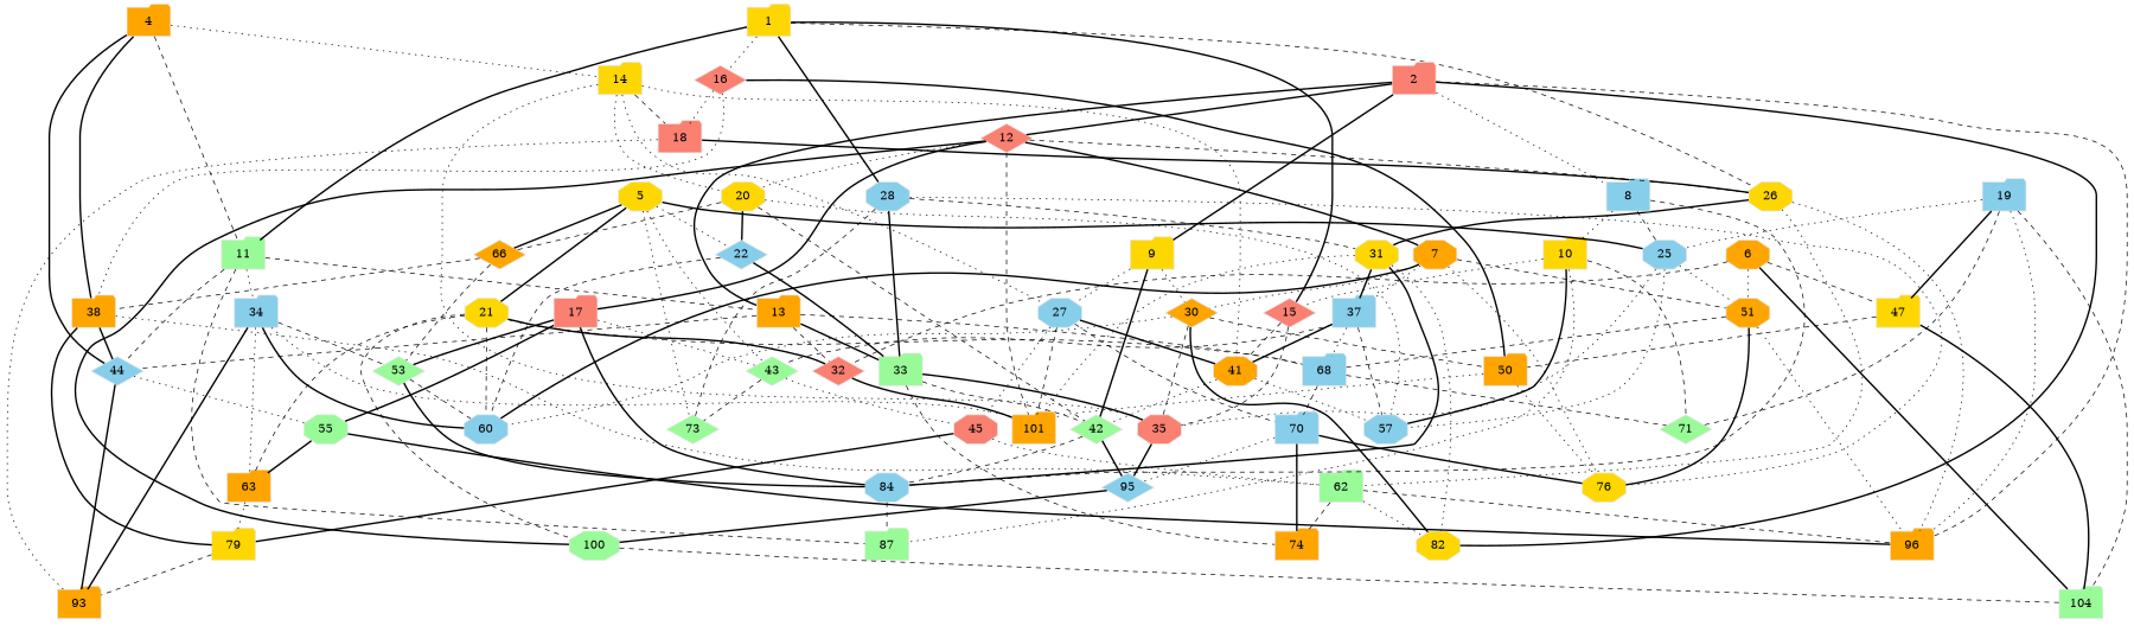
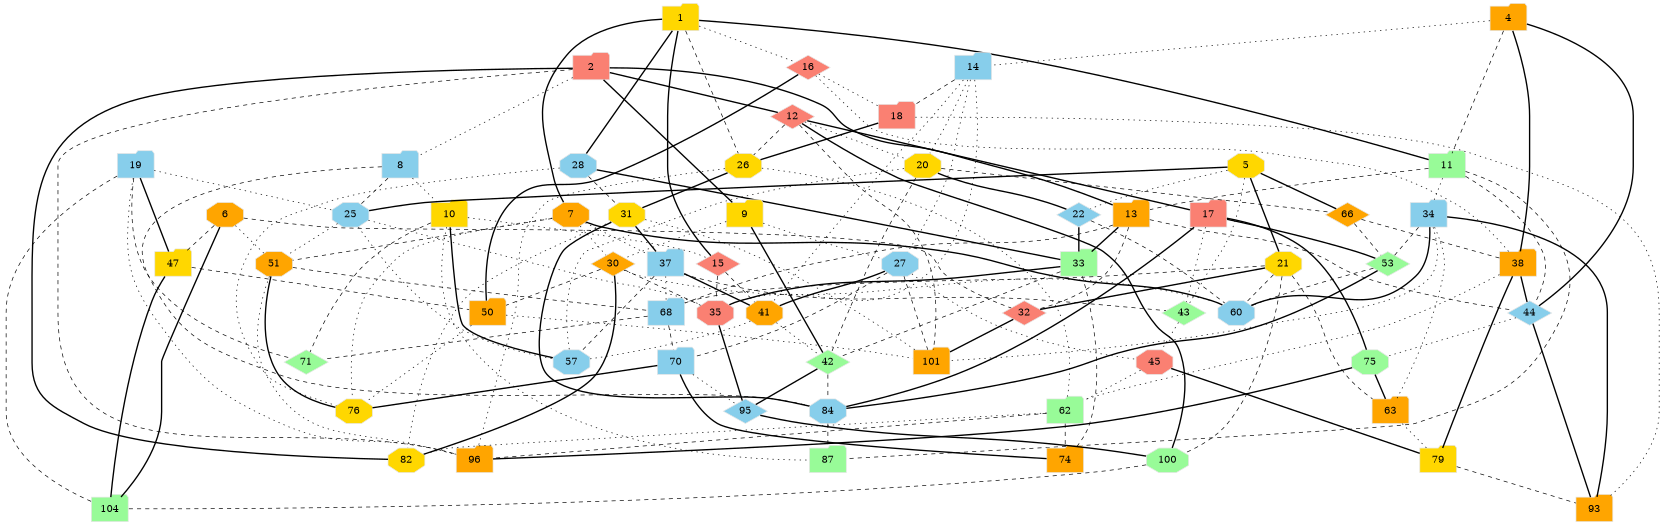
  graph {
    node [color=gray90 fillcolor=skyblue shape=folder style=filled]
    edge [style=bold]
    1 [fillcolor=gold super="+40"]
    7 [fillcolor=orange shape=octagon super="+90"]
    11 [fillcolor=palegreen super="+24"]
    15 [fillcolor=salmon shape=diamond]
    16 [fillcolor=salmon shape=diamond]
    26 [fillcolor=gold shape=octagon super="+94"]
    28 [shape=octagon super="+99"]
    51 [fillcolor=orange shape=octagon super="+52"]
    30 [fillcolor=orange shape=diamond super="+89"]
    37 [super="+83"]
    60 [shape=octagon super="+67"]
    76 [fillcolor=gold shape=octagon super="+81"]
    13 [fillcolor=orange super="+102"]
    44 [shape=diamond super="+61"]
    87 [fillcolor=palegreen]
    34 [super="+46"]
    35 [fillcolor=salmon shape=octagon super="+91"]
    41 [fillcolor=orange shape=octagon super="+69"]
    n19 [fillcolor=orange label=38 super="+49"]
    18 [fillcolor=salmon]
    50 [fillcolor=orange super="+78"]
    96 [fillcolor=orange super="+97"]
    31 [fillcolor=gold shape=octagon super="+66"]
    62 [fillcolor=palegreen super="+80"]
-   73 [fillcolor=palegreen shape=diamond]
    33 [fillcolor=palegreen super="+77"]
    2 [fillcolor=salmon super="+3"]
    8
    9 [fillcolor=gold]
    12 [fillcolor=salmon shape=diamond super="+58"]
    82 [fillcolor=gold shape=octagon]
    25 [shape=octagon super="+59"]
    10 [fillcolor=gold super="+29"]
    84 [shape=octagon super="+85"]
    27 [shape=octagon super="+88"]
    42 [fillcolor=palegreen shape=diamond super="+98"]
    17 [fillcolor=salmon super="+65"]
    20 [fillcolor=gold shape=octagon super="+38"]
    100 [fillcolor=palegreen shape=octagon]
    101 [fillcolor=orange super="+103"]
    32 [fillcolor=salmon shape=diamond]
    68 [super="+72"]
    4 [fillcolor=orange]
-   14 [fillcolor=gold super="+23"]
+   14 [super="+23"]
    79 [fillcolor=gold]
-   55 [fillcolor=palegreen shape=octagon]
+   55 [fillcolor=palegreen shape=octagon label=75]
    93 [fillcolor=orange]
    5 [fillcolor=gold shape=octagon super="+54"]
    21 [fillcolor=gold shape=octagon super="+64"]
    22 [shape=diamond]
    n51 [fillcolor=orange label=66 shape=diamond]
    43 [fillcolor=palegreen shape=diamond super="+48"]
    63 [fillcolor=orange]
    57 [shape=octagon super="+86"]
    53 [fillcolor=palegreen shape=diamond super="+56"]
    45 [fillcolor=salmon shape=octagon]
    6 [fillcolor=orange shape=octagon]
    47 [fillcolor=gold]
    104 [fillcolor=palegreen]
    71 [fillcolor=palegreen shape=diamond]
    70 [super="+92"]
    95 [shape=diamond]
    74 [fillcolor=orange]
    19 [super="+75"]
-   12 -- 7
+   1 -- 7
    1 -- 11
    1 -- 15
    1 -- 16 [style=dotted]
    1 -- 26 [style=dashed]
    1 -- 28
    7 -- 51 [style=dashed]
    7 -- 30 [style=dotted]
    7 -- 37 [style=dotted]
    7 -- 60
    7 -- 76 [style=dotted]
    11 -- 13 [style=dashed]
    11 -- 44 [style=dashed]
    11 -- 87 [style=dashed]
    11 -- 34 [style=dotted]
    15 -- 35 [style=dashed]
    15 -- 41 [style=dashed]
    16 -- n19 [style=dotted]
    16 -- 18 [style=dotted]
    16 -- 50
    26 -- 96 [style=dotted]
    26 -- 31
    26 -- 62 [style=dotted]
    28 -- 76 [style=dotted]
    28 -- 31 [style=dashed]
-   28 -- 73 [style=dashed weight=2]
    28 -- 33
    51 -- 76
    51 -- 96 [style=dotted]
    51 -- 68 [style=dashed]
    30 -- 60 [style=dotted]
    30 -- 35 [style=dashed]
    30 -- 50 [style=dashed]
    30 -- 82
    37 -- 41
    37 -- 68 [style=dotted]
    37 -- 43 [style=dashed]
    37 -- 57 [style=dashed]
    13 -- 44 [style=dashed]
    13 -- 33
    13 -- 32 [style=dashed]
    13 -- 68 [style=dashed]
    44 -- 55 [style=dotted]
    44 -- 93
    34 -- 60
    34 -- 101 [style=dotted]
    34 -- 93
    34 -- 63 [style=dotted]
    34 -- 53 [style=dashed]
    35 -- 95
    41 -- 42 [style=dotted]
    41 -- 57 [style=dotted]
    n19 -- 44
    n19 -- 62 [style=dotted]
    n19 -- 79
    18 -- 26
    18 -- 93 [style=dotted]
    50 -- 76 [style=dotted]
    50 -- 101 [style=dotted]
    31 -- 37
    31 -- 82 [style=dotted]
    31 -- 84
    31 -- 101 [style=dotted]
    62 -- 96 [style=dashed]
    62 -- 82 [style=dotted]
    62 -- 74 [style=dashed]
    33 -- 35
    33 -- 42 [style=dashed]
    33 -- 74 [style=dashed]
    2 -- 13
    2 -- 96 [style=dashed]
    2 -- 8 [style=dotted]
    2 -- 9
    2 -- 12
    2 -- 82
    8 -- 25 [style=dashed]
    8 -- 10 [style=dotted]
    8 -- 84 [style=dashed]
    9 -- 30 [style=dotted]
    9 -- 27 [style=dotted]
    9 -- 42
    12 -- 26 [style=dashed]
    12 -- 17
    12 -- 20 [style=dotted]
    12 -- 100
    12 -- 101 [style=dashed]
    25 -- 51 [style=dotted]
    25 -- 35 [style=dotted]
    25 -- 57 [style=dotted]
    10 -- 15 [style=dotted]
    10 -- 87 [style=dotted]
    10 -- 57 [weight=2]
    10 -- 71 [style=dashed]
    84 -- 87 [style=dashed]
    27 -- 41
    27 -- 101 [style=dashed]
    27 -- 45 [style=dotted]
    27 -- 70 [style=dashed]
    42 -- 84 [style=dashed]
    42 -- 95
    17 -- 84
    17 -- 55
    17 -- 43 [style=dotted]
    17 -- 53 [weight=2]
    20 -- 42 [style=dashed]
    20 -- 22
    20 -- n51 [style=dashed]
    20 -- 57 [style=dotted]
    100 -- 104 [style=dashed]
    32 -- 101
    68 -- 71 [style=dashed]
    68 -- 70 [style=dashed]
    4 -- 11 [style=dashed]
    4 -- 44
    4 -- n19
    4 -- 14 [style=dotted]
    14 -- 35 [style=dotted]
    14 -- 41 [style=dotted]
    14 -- 18 [style=dashed]
    14 -- 27 [style=dotted]
    14 -- 20 [style=dotted]
    79 -- 93 [style=dashed]
    55 -- 96
    55 -- 63
-   5 -- 73 [style=dotted]
    5 -- 25
    5 -- 21
    5 -- 22 [style=dotted]
    5 -- n51
    5 -- 43 [style=dotted]
    21 -- 60 [style=dashed]
    21 -- 100 [style=dashed]
    21 -- 32
    21 -- 68 [style=dashed]
    21 -- 63 [style=dashed]
    22 -- 60 [style=dashed]
    22 -- 33
    n51 -- n19 [style=dashed]
    n51 -- 53 [style=dashed]
-   43 -- 73 [style=dashed]
    43 -- 45 [style=dotted]
    63 -- 79 [style=dotted]
    53 -- 60 [style=dashed]
    53 -- 84
    45 -- 62 [style=dotted]
    45 -- 79
    6 -- 51 [style=dotted]
    6 -- 32 [style=dashed]
    6 -- 47 [style=dashed]
    6 -- 104
    47 -- 50 [style=dashed]
    47 -- 104
    70 -- 76 [weight=2]
    70 -- 95 [style=dotted]
    70 -- 74
    95 -- 100
    19 -- 96 [style=dotted]
    19 -- 25 [style=dotted]
    19 -- 47
    19 -- 104 [style=dashed]
    19 -- 71 [style=dashed weight=2]
  }
